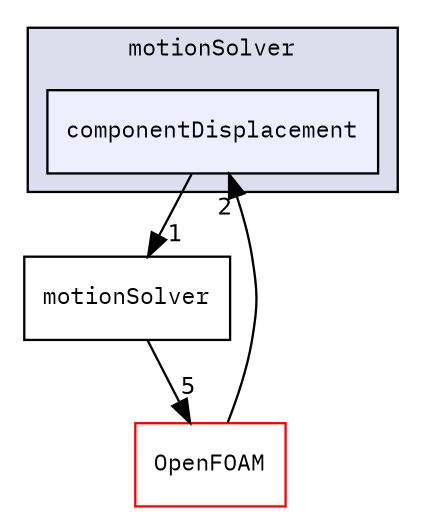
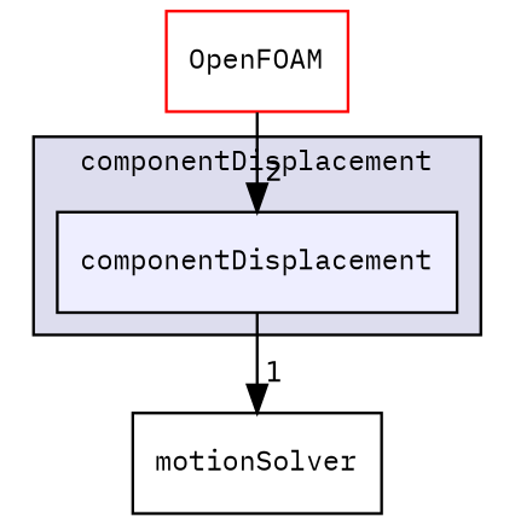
  digraph {
    compound=true
    fontname="IBM Plex Mono"
    node [fontname="IBM Plex Mono" fontsize=10 shape=box]
    edge [fontname="IBM Plex Mono" labeldistance=1.5 labelfontname=Helvetica labelfontsize=10]
    n1 [fillcolor="#eeeeff" label=componentDisplacement pencolor=black style=filled]
    n2 [label=motionSolver]
    n3 [color=red label=OpenFOAM]
    subgraph cluster_1 {
      bgcolor="#ddddee"
      fontsize=10
-     label=motionSolver
+     label=componentDisplacement
      pencolor=black
      n1
    }
    n1 -> n2 [headlabel=1]
-   n2 -> n3 [headlabel=5]
    n3 -> n1 [headlabel=2]
  }
